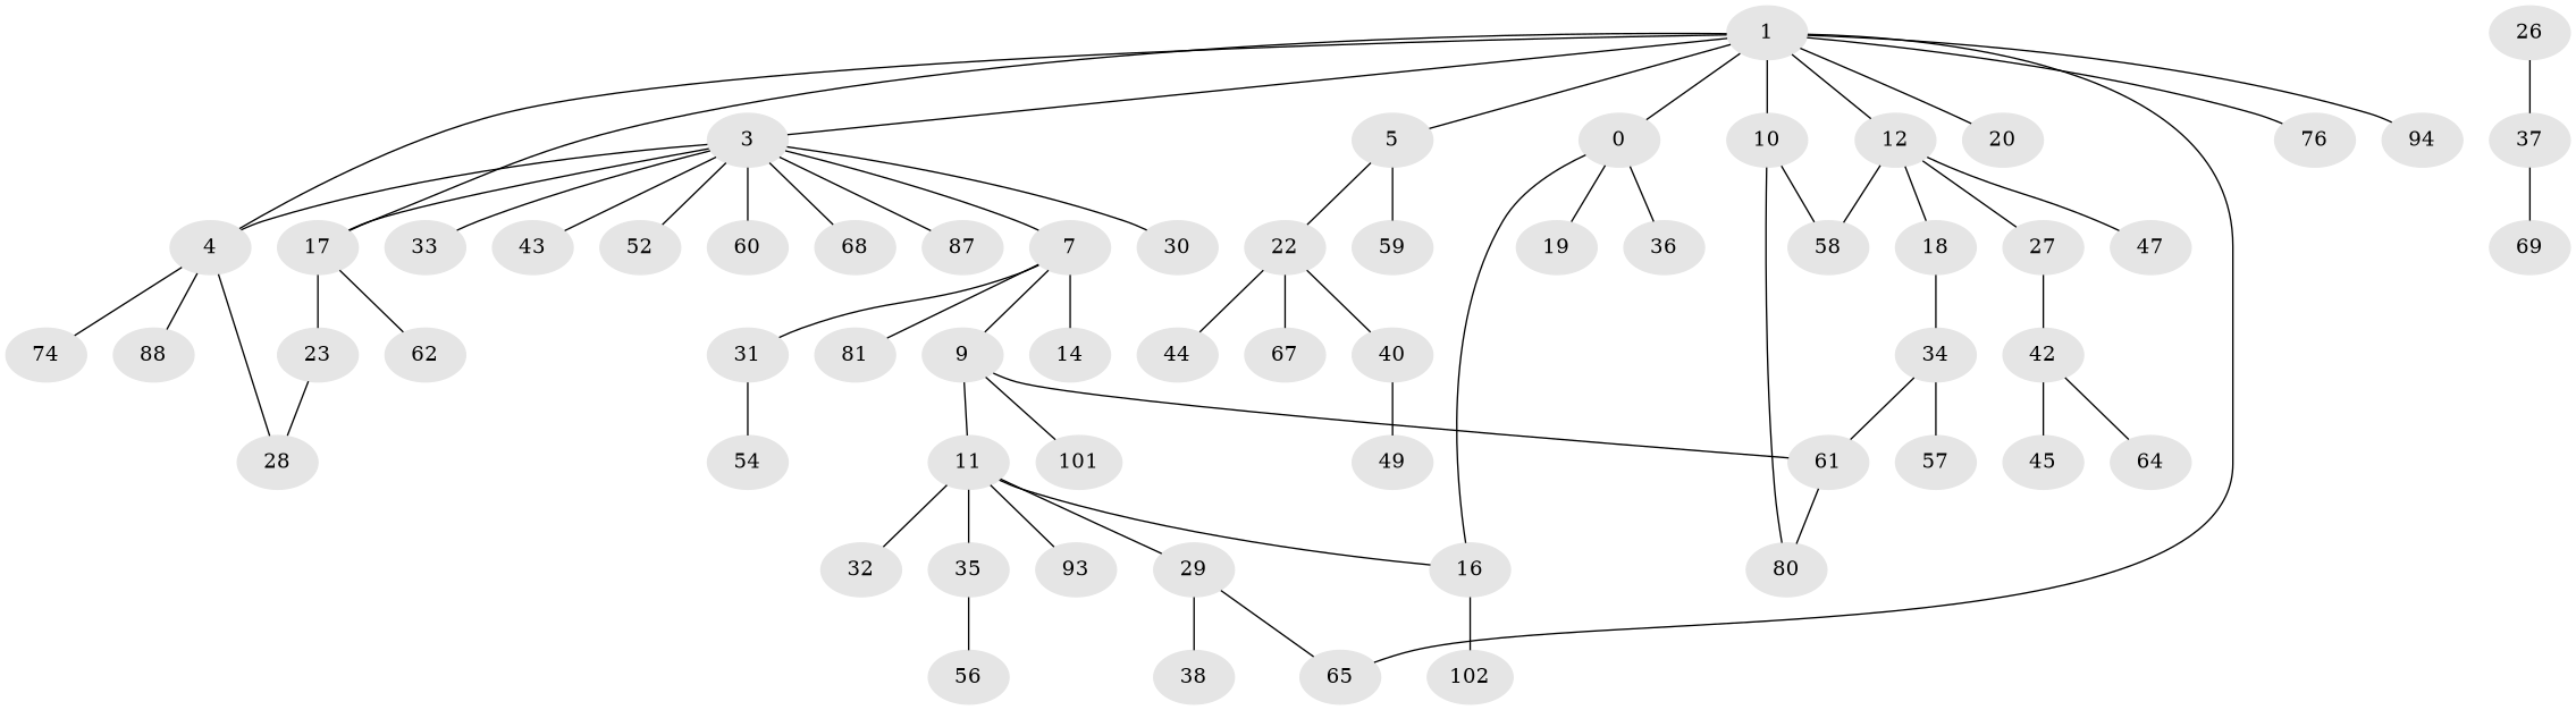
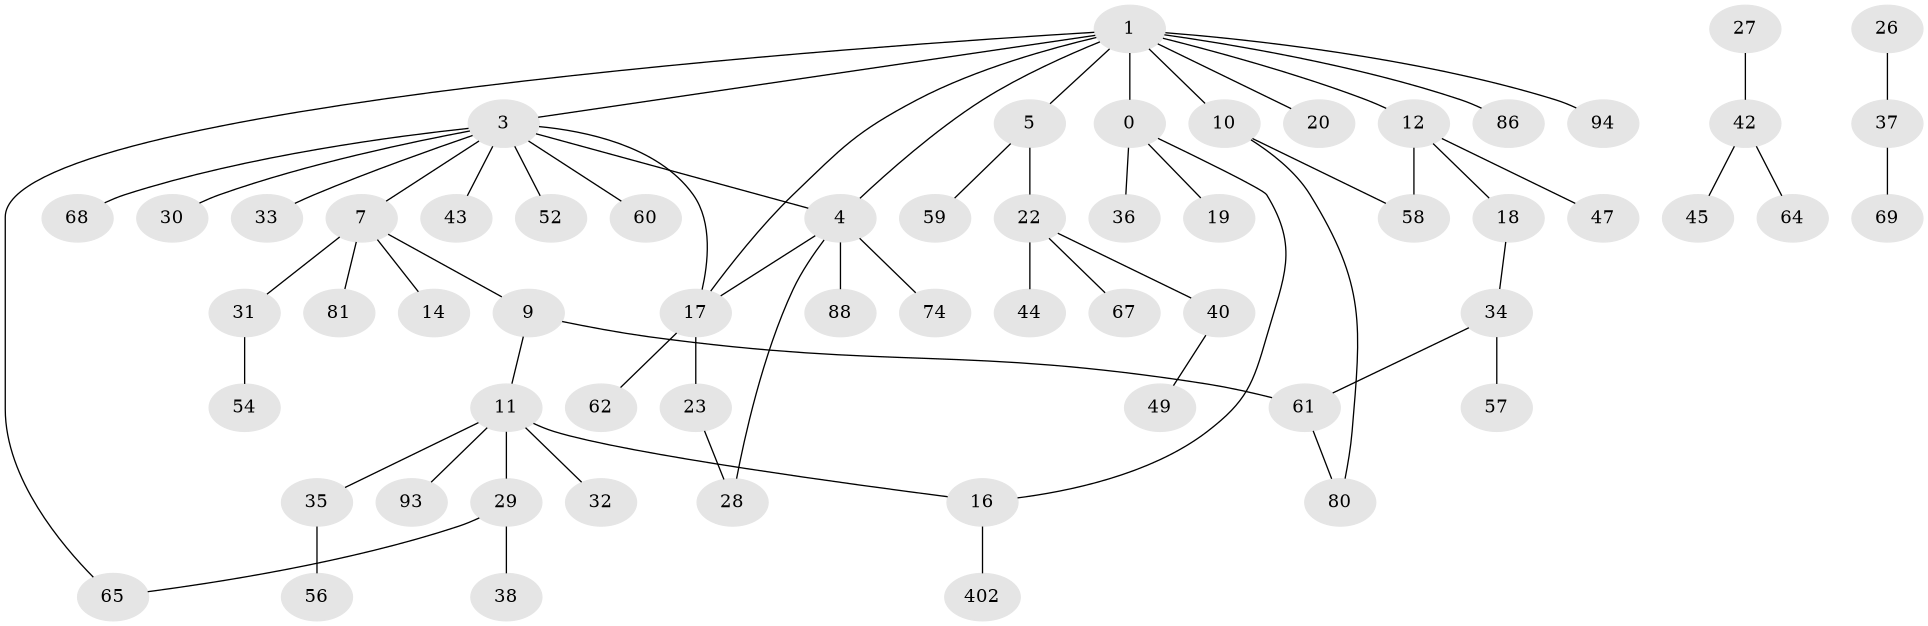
  graph {
    node [color=gray90 style=filled]
    1 [super="+2"]
    3 [super="+8"]
    4 [super="+13+50"]
    5
    n5 [label=0 super="+21"]
    10
    12 [super="+51+103"]
    17 [super="+78"]
    20
    65
-   76
+   76 [label=86]
    94
    7 [super="+41"]
    30
    33
    43
    52
    60
    68
-   87
    28
    74
    88
    22 [super="+84"]
    59
    16 [super="+89"]
    19
    36
    58
    80 [super="+86+96"]
    18 [super="+46"]
    27
    47
    23
    62
    26 [super="+83"]
    37
    9
    14
    31 [super="+79+95+39"]
    81
    40
    44 [super="+91"]
    67
-   102
+   102 [label=402]
    11 [super="+75+24+104+98+15"]
    61 [super="+66"]
-   101
    54
    29 [super="+71+85+48"]
    32
    35
    93
    38
    56
    34 [super="+53"]
    42 [super="+55"]
    57
    49
    69
    45
    64 [super="+70"]
    1 -- 3
    1 -- 4
    1 -- 5
    1 -- n5
    1 -- 10
    1 -- 12
    1 -- 17
    1 -- 20
    1 -- 65
    1 -- 76
    1 -- 94
    3 -- 4
    3 -- 17
    3 -- 7
    3 -- 30
    3 -- 33
    3 -- 43
    3 -- 52
    3 -- 60
    3 -- 68
-   3 -- 87
+   4 -- 17
    4 -- 28
    4 -- 74
    4 -- 88
    5 -- 22
    5 -- 59
    n5 -- 16
    n5 -- 19
    n5 -- 36
    10 -- 58
    10 -- 80
    12 -- 58
    12 -- 18
-   12 -- 27
    12 -- 47
    17 -- 23
    17 -- 62
    7 -- 9
    7 -- 14
    7 -- 31
    7 -- 81
    22 -- 40
    22 -- 44
    22 -- 67
    16 -- 102
    18 -- 34
    27 -- 42
    23 -- 28
    26 -- 37
    37 -- 69
    9 -- 11
    9 -- 61
-   9 -- 101
    31 -- 54
    40 -- 49
    11 -- 16
    11 -- 29
    11 -- 32
    11 -- 35
    11 -- 93
    61 -- 80
    29 -- 65
    29 -- 38
    35 -- 56
    34 -- 61
    34 -- 57
    42 -- 45
    42 -- 64
  }
